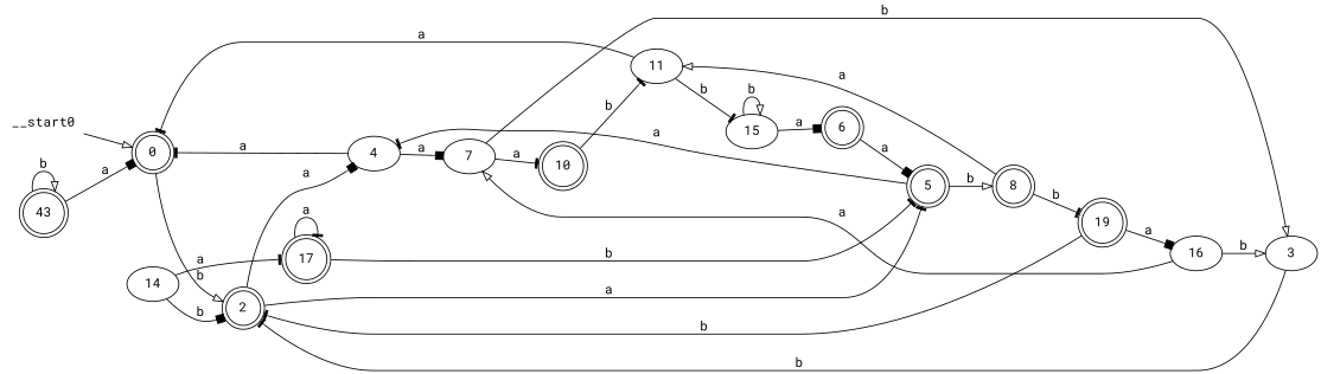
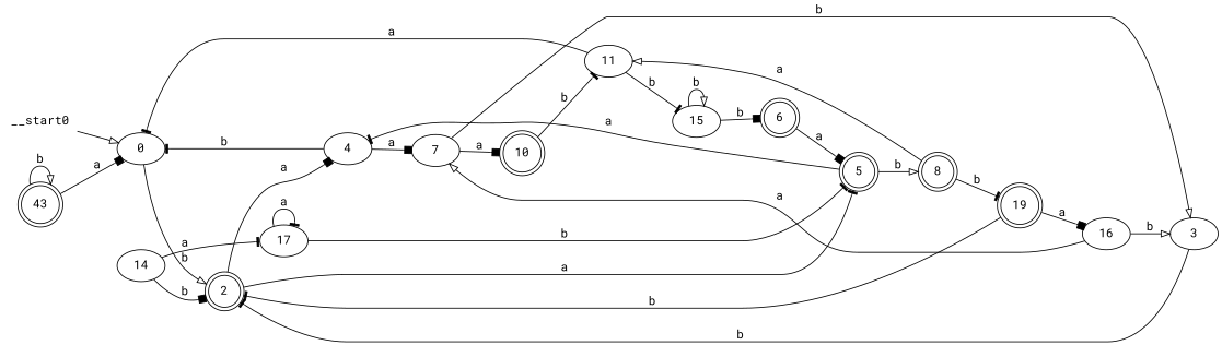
  digraph {
    fontname="Roboto Mono"
    rankdir=LR
    node [fontname="Roboto Mono" shape=doublecircle]
    edge [arrowhead=tee fontname="Roboto Mono"]
    __start0 [shape=none]
-   0
+   0 [shape=ellipse]
    2
    4 [shape=""]
    5
    3 [shape=""]
    7 [shape=""]
    8
    6
    10
    11 [shape=""]
    n12 [label=19]
    15 [shape=""]
    16 [shape=""]
    n15 [label=43]
    14 [shape=ellipse]
-   17
+   17 [shape=ellipse]
    __start0 -> 0 [arrowhead=onormal]
    0 -> 2 [arrowhead=onormal label=b]
    2 -> 4 [arrowhead=box label=a]
    2 -> 5 [label=a]
-   4 -> 0 [label=a]
+   4 -> 0 [label=b]
    4 -> 7 [arrowhead=box label=a]
    5 -> 4 [label=a]
    5 -> 8 [arrowhead=onormal label=b]
    3 -> 2 [label=b]
    7 -> 3 [arrowhead=onormal label=b]
-   7 -> 10 [label=a]
+   7 -> 10 [arrowhead=box label=a]
    8 -> 11 [arrowhead=onormal label=a]
    8 -> n12 [label=b]
    6 -> 5 [arrowhead=box label=a]
    10 -> 11 [label=b]
    11 -> 0 [label=a]
    11 -> 15 [label=b]
    n12 -> 2 [label=b]
    n12 -> 16 [arrowhead=box label=a]
-   15 -> 6 [arrowhead=box label=a]
+   15 -> 6 [arrowhead=box label=b]
    15 -> 15 [arrowhead=onormal label=b]
    16 -> 3 [arrowhead=onormal label=b]
    16 -> 7 [arrowhead=onormal label=a]
    n15 -> 0 [arrowhead=box label=a]
    n15 -> n15 [arrowhead=onormal label=b]
    14 -> 2 [arrowhead=box label=b]
    14 -> 17 [label=a]
    17 -> 5 [label=b]
    17 -> 17 [label=a]
  }
